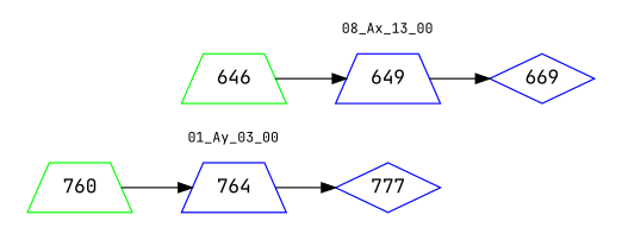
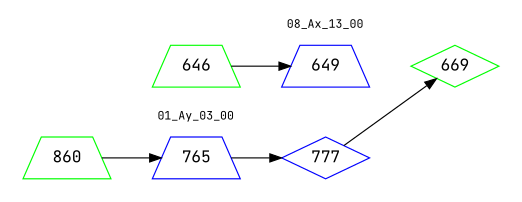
  digraph {
    fontname="JetBrains Mono"
    rankdir=LR
    node [color=blue fontname="JetBrains Mono" shape=trapezium]
    edge [color=black fontname="JetBrains Mono"]
    n1 [color=green label=646]
    n2 [label=649]
-   n3 [label=669 shape=diamond]
-   n4 [color=green label=760]
-   n5 [label=764]
+   n3 [color=green label=669 shape=diamond]
+   n4 [color=green label=860]
+   n5 [label=765]
    n6 [label=777 shape=diamond]
    subgraph cluster_1 {
      color=white
      fontsize=10
      label="08_Ax_13_00"
      n1
      n2
      n3
    }
    subgraph cluster_2 {
      color=white
      fontsize=10
      label="01_Ay_03_00"
      n4
      n5
      n6
    }
    n1 -> n2
-   n2 -> n3
+   n6 -> n3
    n4 -> n5
    n5 -> n6
  }
